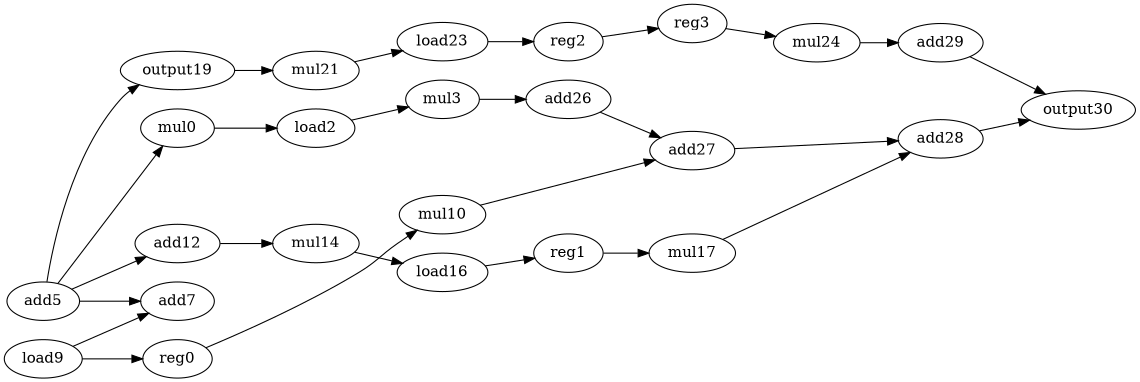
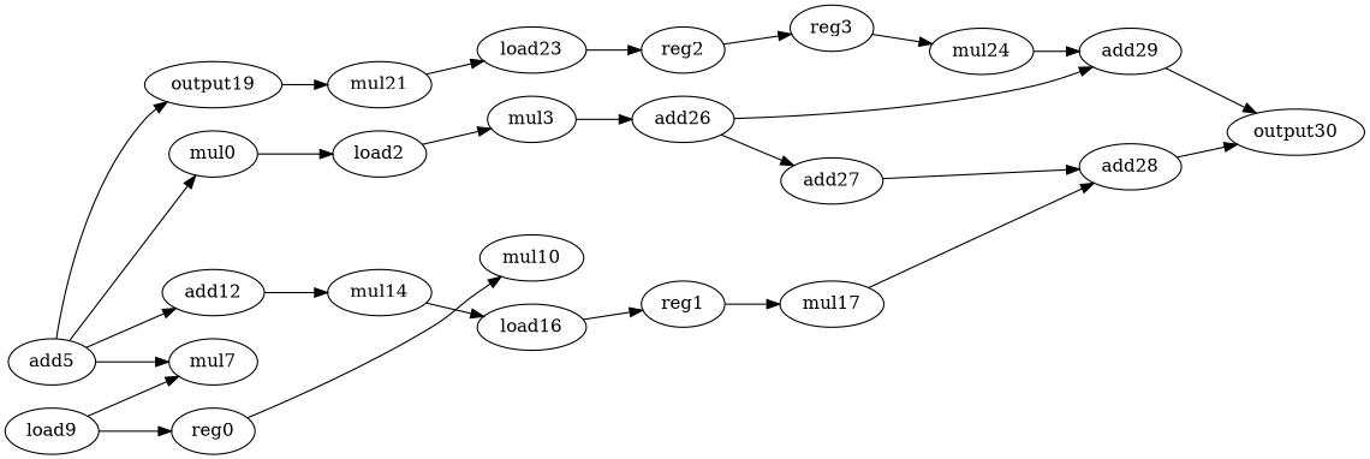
  digraph {
    rankdir=LR
    edge [weight=0]
    mul0
    load2
    mul3
    add26
    add27
    add29
    add28
    output30
    add5
-   mul7 [label=add7]
+   mul7
    add12
    n12 [label=output19]
    mul14
    mul21
    load9
    reg0
    load16
    load23
    mul10
    reg1
    mul17
    reg2
    reg3
    mul24
    mul0 -> load2 [weight=1]
    load2 -> mul3
    mul3 -> add26 [weight=4]
    add26 -> add27
+   add26 -> add29
    add27 -> add28
    add29 -> output30
    add28 -> output30
    add5 -> mul0
    add5 -> mul7 [weight=1]
    add5 -> add12 [weight=1]
    add5 -> n12
    add12 -> mul14 [weight=2]
    n12 -> mul21
    mul14 -> load16
    mul21 -> load23
    load9 -> mul7
    load9 -> reg0
    reg0 -> mul10
    load16 -> reg1
    load23 -> reg2
-   mul10 -> add27
    reg1 -> mul17
    mul17 -> add28
    reg2 -> reg3
    reg3 -> mul24
    mul24 -> add29 [weight=1]
  }
